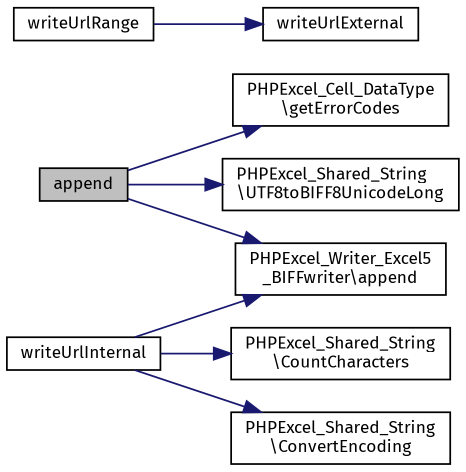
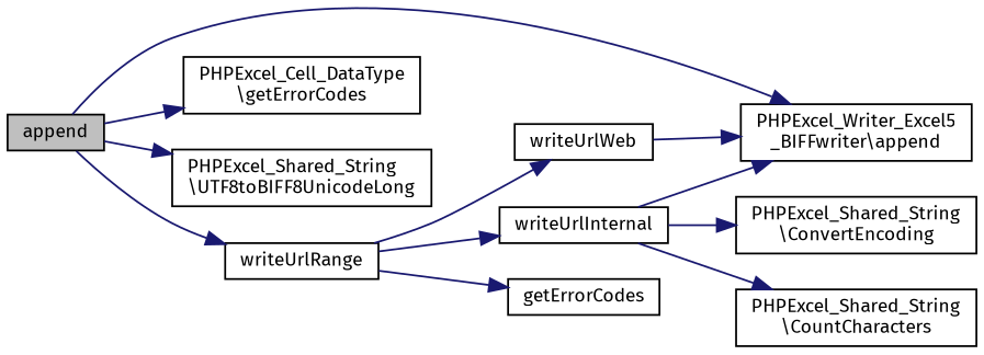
  digraph {
    fontname="Fira Sans"
    rankdir=LR
    node [color=black fillcolor=white fontname="Fira Sans" fontsize=10 shape=record style=filled]
    edge [color=midnightblue fontname="Fira Sans" fontsize=10 labelfontname=Helvetica labelfontsize=10 style=solid]
    n1 [fillcolor=grey75 fontcolor=black height=0.2 label=append width=0.4]
    n2 [height=0.2 label="PHPExcel_Writer_Excel5\l_BIFFwriter\\append" width=0.4]
    n3 [height=0.2 label="PHPExcel_Cell_DataType\l\\getErrorCodes" width=0.4]
    n4 [height=0.2 label="PHPExcel_Shared_String\l\\UTF8toBIFF8UnicodeLong" width=0.4]
    n5 [height=0.2 label=writeUrlRange width=0.4]
    n6 [height=0.2 label=writeUrlInternal width=0.4]
-   n7 [height=0.2 label=writeUrlExternal width=0.4]
+   n7 [height=0.2 label=getErrorCodes width=0.4]
+   n8 [height=0.2 label=writeUrlWeb width=0.4]
    n9 [height=0.2 label="PHPExcel_Shared_String\l\\CountCharacters" width=0.4]
    n10 [height=0.2 label="PHPExcel_Shared_String\l\\ConvertEncoding" width=0.4]
    n1 -> n2
    n1 -> n3
    n1 -> n4
+   n1 -> n5
+   n5 -> n6
    n5 -> n7
+   n5 -> n8
    n6 -> n2
    n6 -> n9
    n6 -> n10
+   n8 -> n2
  }
